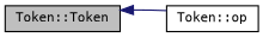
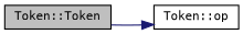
  digraph {
    rankdir=LR
    fontname="DejaVu Sans Mono"
    node [color=black fontname="DejaVu Sans Mono" fontsize=10 shape=record style=filled]
    n1 [fillcolor=grey75 fontcolor=black height=0.2 label="Token::Token" width=0.4]
    n2 [fillcolor=white height=0.2 label="Token::op" width=0.4]
-   n2 -> n1 [color=midnightblue fontname="DejaVu Sans Mono" fontsize=10 labelfontname=Helvetica labelfontsize=10 style=solid]
+   n1 -> n2 [color=midnightblue fontname="DejaVu Sans Mono" fontsize=10 labelfontname=Helvetica labelfontsize=10 style=solid]
  }
